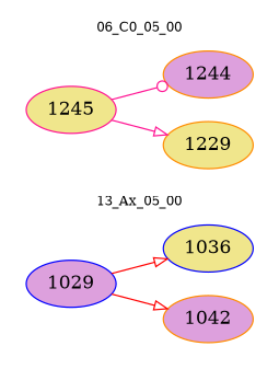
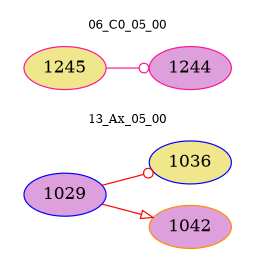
  digraph {
    rankdir=LR
    node [color=blue fillcolor=plum style=filled]
    edge [arrowhead=onormal color=red]
    n1 [label=1029]
    n2 [color=darkorange label=1042]
    n3 [fillcolor=khaki label=1036]
    n4 [color=deeppink fillcolor=khaki label=1245]
-   n5 [color=darkorange fillcolor=khaki label=1229]
-   n6 [color=darkorange label=1244]
+   n6 [color=deeppink label=1244]
    subgraph cluster_1 {
      color=white
      fontsize=10
      label="13_Ax_05_00"
      n1
      n2
      n3
    }
    subgraph cluster_2 {
      color=white
      fontsize=10
      label="06_C0_05_00"
      n4
-     n5
      n6
    }
    n1 -> n2
-   n1 -> n3
-   n4 -> n5 [color=deeppink]
+   n1 -> n3 [arrowhead=odot]
    n4 -> n6 [arrowhead=odot color=deeppink]
  }
